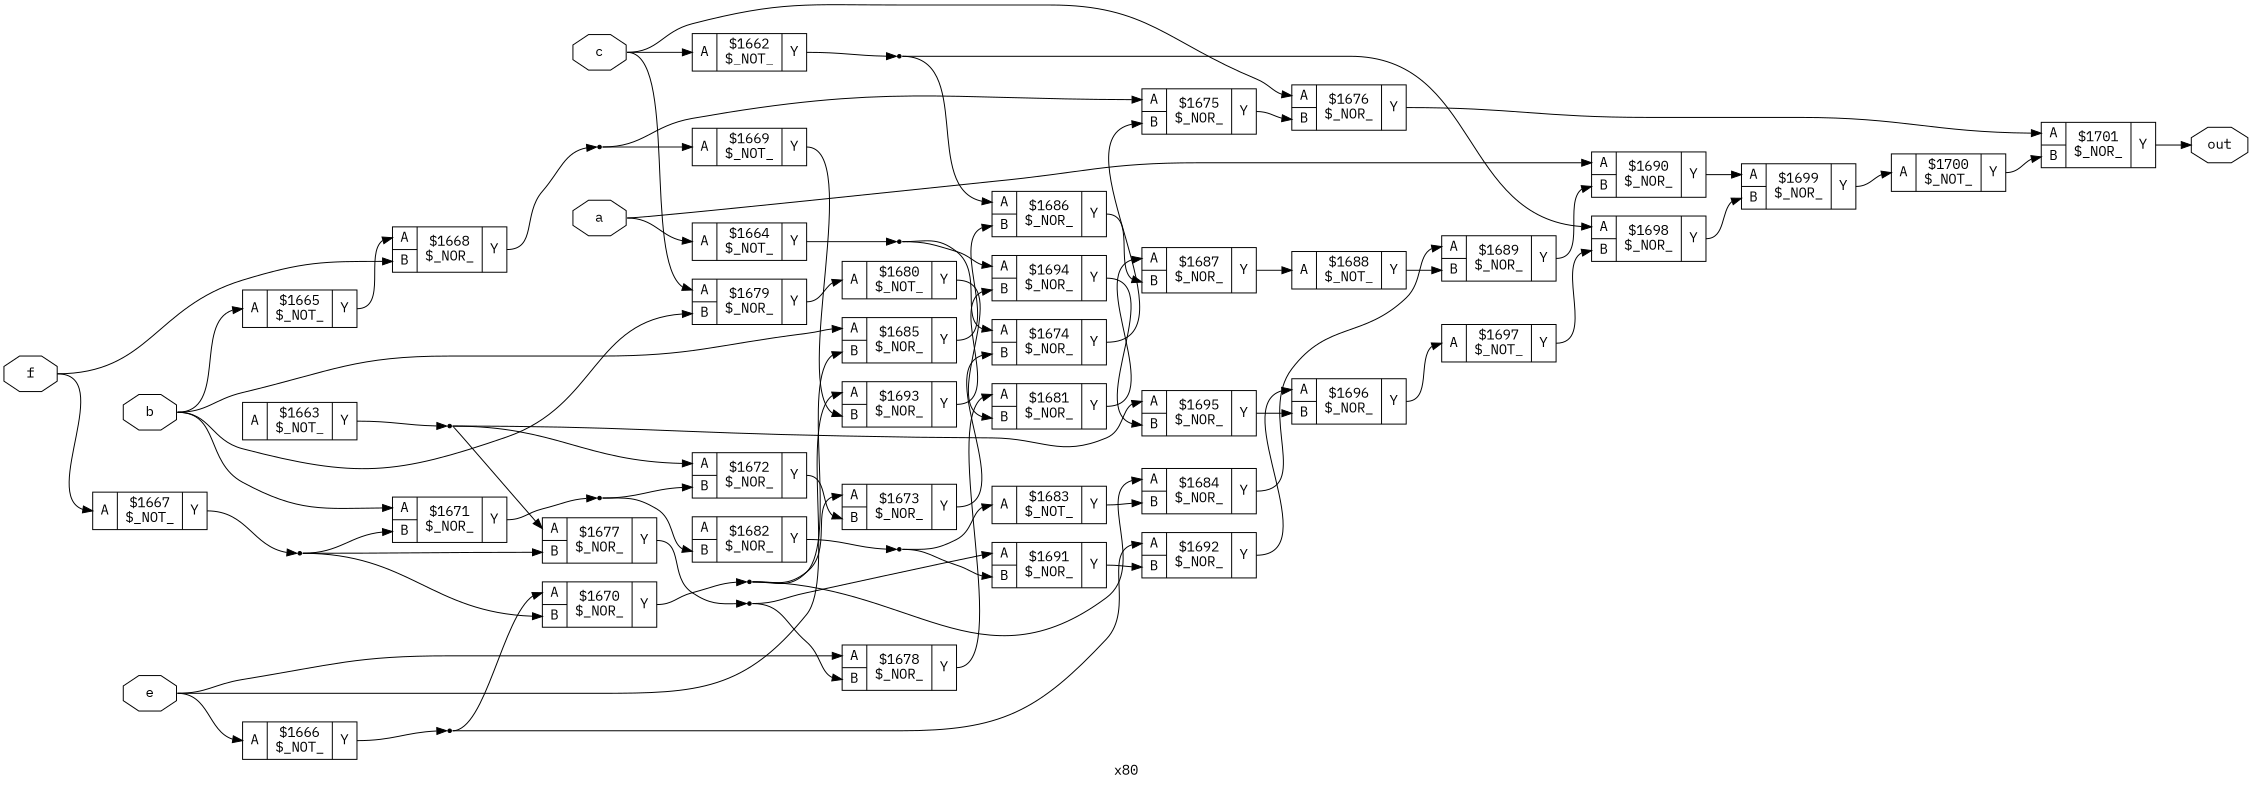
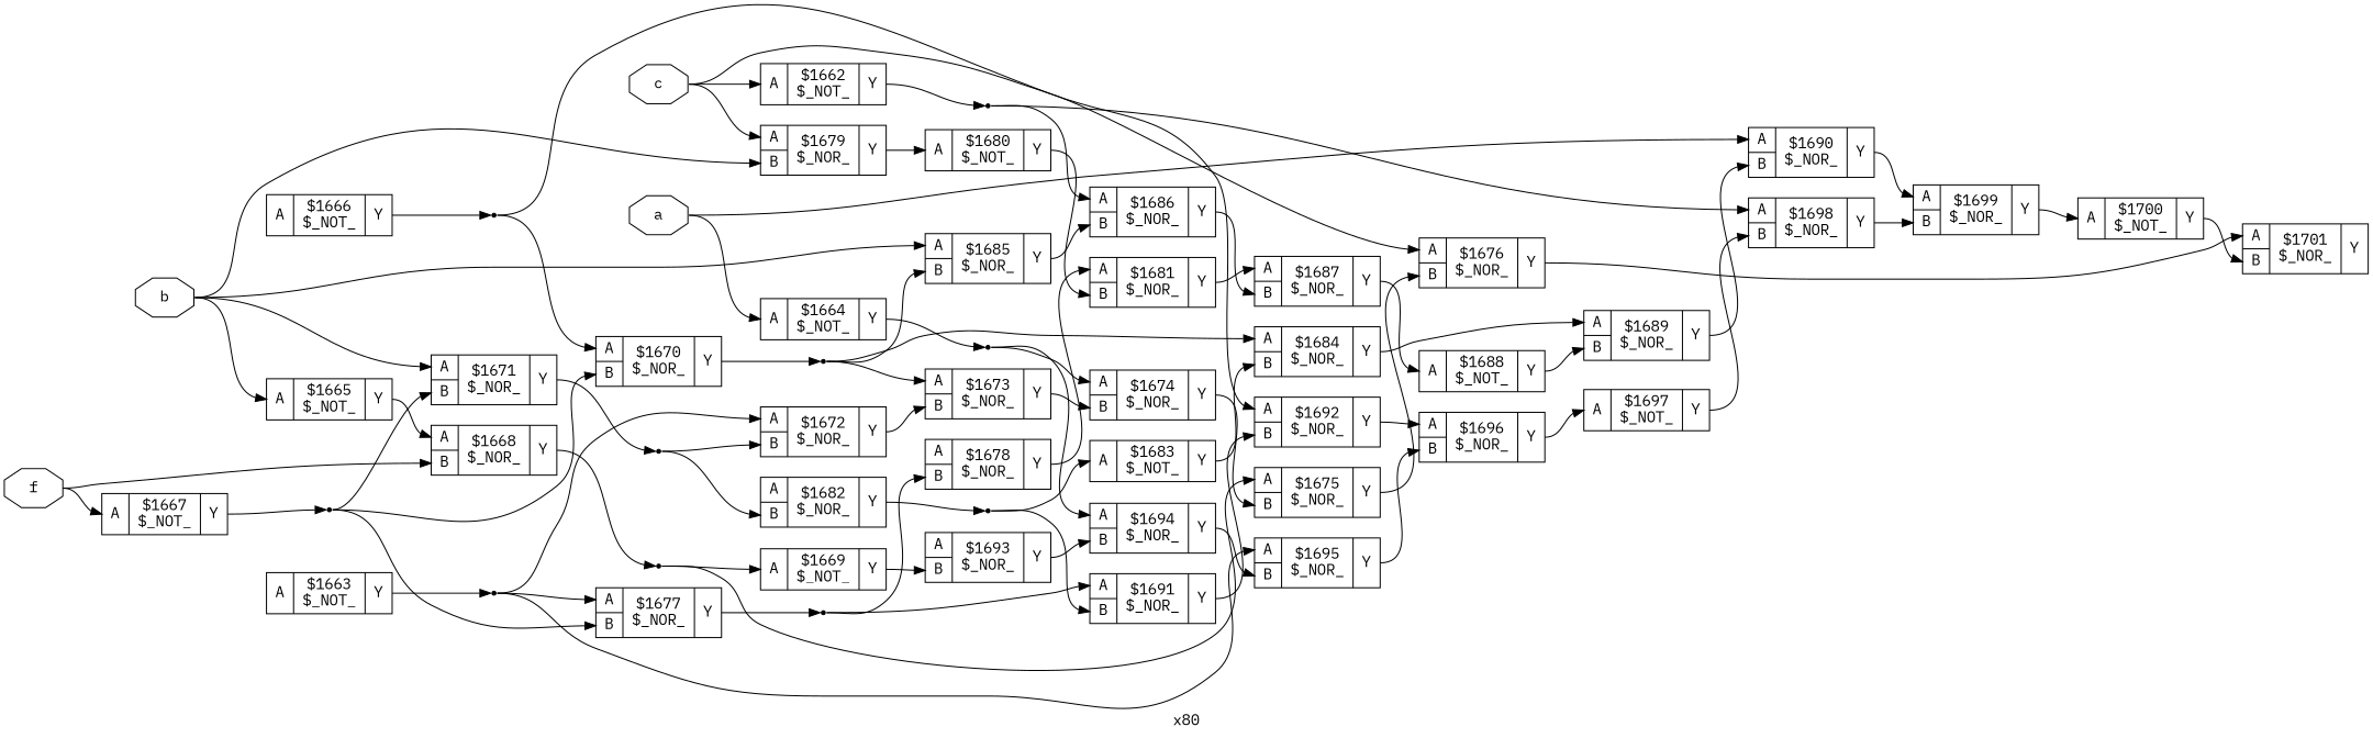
  digraph {
    fontname="IBM Plex Mono"
    label=x80
    rankdir=LR
    remincross=true
    node [fontname="IBM Plex Mono" shape=record]
    edge [color=black fontname="IBM Plex Mono" headport="p47:w" tailport="p48:e"]
    n40 [color=black fontcolor=black label=a shape=octagon]
    c51 [label="{{<p47> A}|$1664\n$_NOT_|{<p48> Y}}"]
    c78 [label="{{<p47> A|<p55> B}|$1690\n$_NOR_|{<p48> Y}}"]
    n1 [shape=point]
    c87 [label="{{<p47> A|<p55> B}|$1699\n$_NOR_|{<p48> Y}}"]
    n41 [color=black fontcolor=black label=b shape=octagon]
    c52 [label="{{<p47> A}|$1665\n$_NOT_|{<p48> Y}}"]
    c59 [label="{{<p47> A|<p55> B}|$1671\n$_NOR_|{<p48> Y}}"]
    c67 [label="{{<p47> A|<p55> B}|$1679\n$_NOR_|{<p48> Y}}"]
    c73 [label="{{<p47> A|<p55> B}|$1685\n$_NOR_|{<p48> Y}}"]
    c56 [label="{{<p47> A|<p55> B}|$1668\n$_NOR_|{<p48> Y}}"]
    n8 [shape=point]
    c68 [label="{{<p47> A}|$1680\n$_NOT_|{<p48> Y}}"]
    c74 [label="{{<p47> A|<p55> B}|$1686\n$_NOR_|{<p48> Y}}"]
    n42 [color=black fontcolor=black label=c shape=octagon]
    c49 [label="{{<p47> A}|$1662\n$_NOT_|{<p48> Y}}"]
    c64 [label="{{<p47> A|<p55> B}|$1676\n$_NOR_|{<p48> Y}}"]
    n38 [shape=point]
    c89 [label="{{<p47> A|<p55> B}|$1701\n$_NOR_|{<p48> Y}}"]
    c50 [label="{{<p47> A}|$1663\n$_NOT_|{<p48> Y}}"]
    n39 [shape=point]
    c70 [label="{{<p47> A|<p55> B}|$1682\n$_NOR_|{<p48> Y}}"]
    n19 [shape=point]
-   n44 [color=black fontcolor=black label=e shape=octagon]
    c53 [label="{{<p47> A}|$1666\n$_NOT_|{<p48> Y}}"]
    c66 [label="{{<p47> A|<p55> B}|$1678\n$_NOR_|{<p48> Y}}"]
    c81 [label="{{<p47> A|<p55> B}|$1693\n$_NOR_|{<p48> Y}}"]
    n3 [shape=point]
    c69 [label="{{<p47> A|<p55> B}|$1681\n$_NOR_|{<p48> Y}}"]
    c82 [label="{{<p47> A|<p55> B}|$1694\n$_NOR_|{<p48> Y}}"]
    n45 [color=black fontcolor=black label=f shape=octagon]
    c54 [label="{{<p47> A}|$1667\n$_NOT_|{<p48> Y}}"]
    n4 [shape=point]
    n5 [shape=point]
-   n46 [color=black fontcolor=black label=out shape=octagon]
    c86 [label="{{<p47> A|<p55> B}|$1698\n$_NOR_|{<p48> Y}}"]
    c60 [label="{{<p47> A|<p55> B}|$1672\n$_NOR_|{<p48> Y}}"]
    c65 [label="{{<p47> A|<p55> B}|$1677\n$_NOR_|{<p48> Y}}"]
    c83 [label="{{<p47> A|<p55> B}|$1695\n$_NOR_|{<p48> Y}}"]
    c62 [label="{{<p47> A|<p55> B}|$1674\n$_NOR_|{<p48> Y}}"]
    c58 [label="{{<p47> A|<p55> B}|$1670\n$_NOR_|{<p48> Y}}"]
    c80 [label="{{<p47> A|<p55> B}|$1692\n$_NOR_|{<p48> Y}}"]
    c57 [label="{{<p47> A}|$1669\n$_NOT_|{<p48> Y}}"]
    c63 [label="{{<p47> A|<p55> B}|$1675\n$_NOR_|{<p48> Y}}"]
    n7 [shape=point]
    c61 [label="{{<p47> A|<p55> B}|$1673\n$_NOR_|{<p48> Y}}"]
    c72 [label="{{<p47> A|<p55> B}|$1684\n$_NOR_|{<p48> Y}}"]
    n14 [shape=point]
    c79 [label="{{<p47> A|<p55> B}|$1691\n$_NOR_|{<p48> Y}}"]
    c75 [label="{{<p47> A|<p55> B}|$1687\n$_NOR_|{<p48> Y}}"]
    c76 [label="{{<p47> A}|$1688\n$_NOT_|{<p48> Y}}"]
    c71 [label="{{<p47> A}|$1683\n$_NOT_|{<p48> Y}}"]
    c77 [label="{{<p47> A|<p55> B}|$1689\n$_NOR_|{<p48> Y}}"]
    c88 [label="{{<p47> A}|$1700\n$_NOT_|{<p48> Y}}"]
    c84 [label="{{<p47> A|<p55> B}|$1696\n$_NOR_|{<p48> Y}}"]
    c85 [label="{{<p47> A}|$1697\n$_NOT_|{<p48> Y}}"]
    n40 -> c51 [tailport=e]
    n40 -> c78 [tailport=e]
    c51 -> n1 [headport=w]
    c78 -> c87
    n1 -> c82 [tailport=e]
    n1 -> c62 [tailport=e]
    c87 -> c88
    n41 -> c52 [tailport=e]
    n41 -> c59 [tailport=e]
    n41 -> c67 [headport="p55:w" tailport=e]
    n41 -> c73 [tailport=e]
    c52 -> c56
    c59 -> n8 [headport=w]
    c67 -> c68
    c73 -> c74 [headport="p55:w"]
    c56 -> n5 [headport=w]
    n8 -> c70 [headport="p55:w" tailport=e]
    n8 -> c60 [headport="p55:w" tailport=e]
    c68 -> c69 [headport="p55:w"]
    c74 -> c75 [headport="p55:w"]
    n42 -> c67 [tailport=e]
    n42 -> c49 [tailport=e]
    n42 -> c64 [tailport=e]
    c49 -> n38 [headport=w]
    c64 -> c89
    n38 -> c74 [tailport=e]
    n38 -> c86 [tailport=e]
-   c89 -> n46 [headport=w]
    c50 -> n39 [headport=w]
    n39 -> c60 [tailport=e]
    n39 -> c65 [tailport=e]
    n39 -> c83 [tailport=e]
    c70 -> n19 [headport=w]
    n19 -> c79 [headport="p55:w" tailport=e]
    n19 -> c71 [tailport=e]
-   n44 -> c53 [tailport=e]
-   n44 -> c66 [tailport=e]
-   n44 -> c81 [tailport=e]
    c53 -> n3 [headport=w]
    c66 -> c69
    c81 -> c82 [headport="p55:w"]
    n3 -> c58 [tailport=e]
    n3 -> c80 [tailport=e]
    c69 -> c75
    c82 -> c83 [headport="p55:w"]
    n45 -> c56 [headport="p55:w" tailport=e]
    n45 -> c54 [tailport=e]
    c54 -> n4 [headport=w]
    n4 -> c59 [headport="p55:w" tailport=e]
    n4 -> c65 [headport="p55:w" tailport=e]
    n4 -> c58 [headport="p55:w" tailport=e]
    n5 -> c57 [tailport=e]
    n5 -> c63 [tailport=e]
    c86 -> c87 [headport="p55:w"]
    c60 -> c61 [headport="p55:w"]
    c65 -> n14 [headport=w]
    c83 -> c84 [headport="p55:w"]
    c62 -> c63 [headport="p55:w"]
    c58 -> n7 [headport=w]
    c80 -> c84
    c57 -> c81 [headport="p55:w"]
    c63 -> c64 [headport="p55:w"]
    n7 -> c73 [headport="p55:w" tailport=e]
    n7 -> c61 [tailport=e]
    n7 -> c72 [tailport=e]
    c61 -> c62 [headport="p55:w"]
    c72 -> c77
    n14 -> c66 [headport="p55:w" tailport=e]
    n14 -> c79 [tailport=e]
    c79 -> c80 [headport="p55:w"]
    c75 -> c76
    c76 -> c77 [headport="p55:w"]
    c71 -> c72 [headport="p55:w"]
    c77 -> c78 [headport="p55:w"]
    c88 -> c89 [headport="p55:w"]
    c84 -> c85
    c85 -> c86 [headport="p55:w"]
  }
